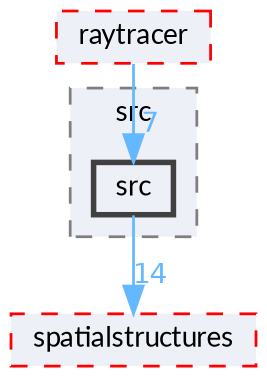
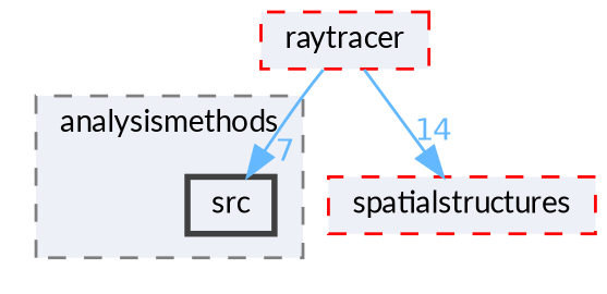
  digraph {
    compound=true
    fontname=Lato
    node [color=red fillcolor="#edf0f7" fontname=Lato fontsize=10 shape=box style="filled,dashed"]
    edge [color=steelblue1 fontcolor=steelblue1 fontname=Lato fontsize=10 labeldistance=1.5 labelfontname=Helvetica labelfontsize=10]
    n1 [color=grey25 height=0.2 label=src style="filled,bold" width=0.4]
    n2 [height=0.2 label=spatialstructures width=0.4]
    n3 [height=0.2 label=raytracer width=0.4]
    subgraph cluster_1 {
      bgcolor="#edf0f7"
      fontsize=10
-     label=src
+     label=analysismethods
      pencolor=grey50
      style="filled,dashed"
      n1
    }
-   n1 -> n2 [headlabel=14]
+   n3 -> n2 [headlabel=14]
    n3 -> n1 [headlabel=7]
  }
